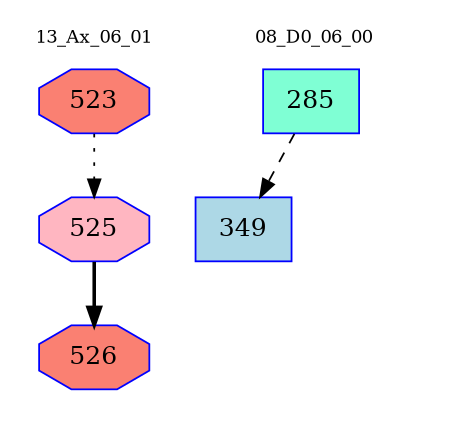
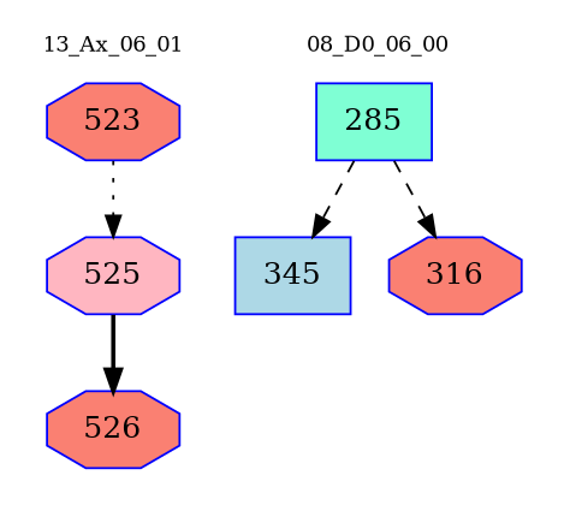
  digraph {
    node [color=blue fillcolor=salmon shape=octagon style=filled]
    edge [color=black style=dashed]
    n1 [label=523]
    n2 [label=526]
    n3 [fillcolor=lightpink label=525]
    n4 [fillcolor=aquamarine label=285 shape=box]
-   n5 [fillcolor=lightblue label=349 shape=box]
+   n5 [fillcolor=lightblue label=345 shape=box]
+   n6 [label=316]
    subgraph cluster_1 {
      color=white
      fontsize=10
      label="13_Ax_06_01"
      n1
      n2
      n3
    }
    subgraph cluster_2 {
      color=white
      fontsize=10
      label="08_D0_06_00"
      n4
      n5
+     n6
    }
    n1 -> n3 [style=dotted]
    n3 -> n2 [style=bold]
    n4 -> n5
+   n4 -> n6
  }
